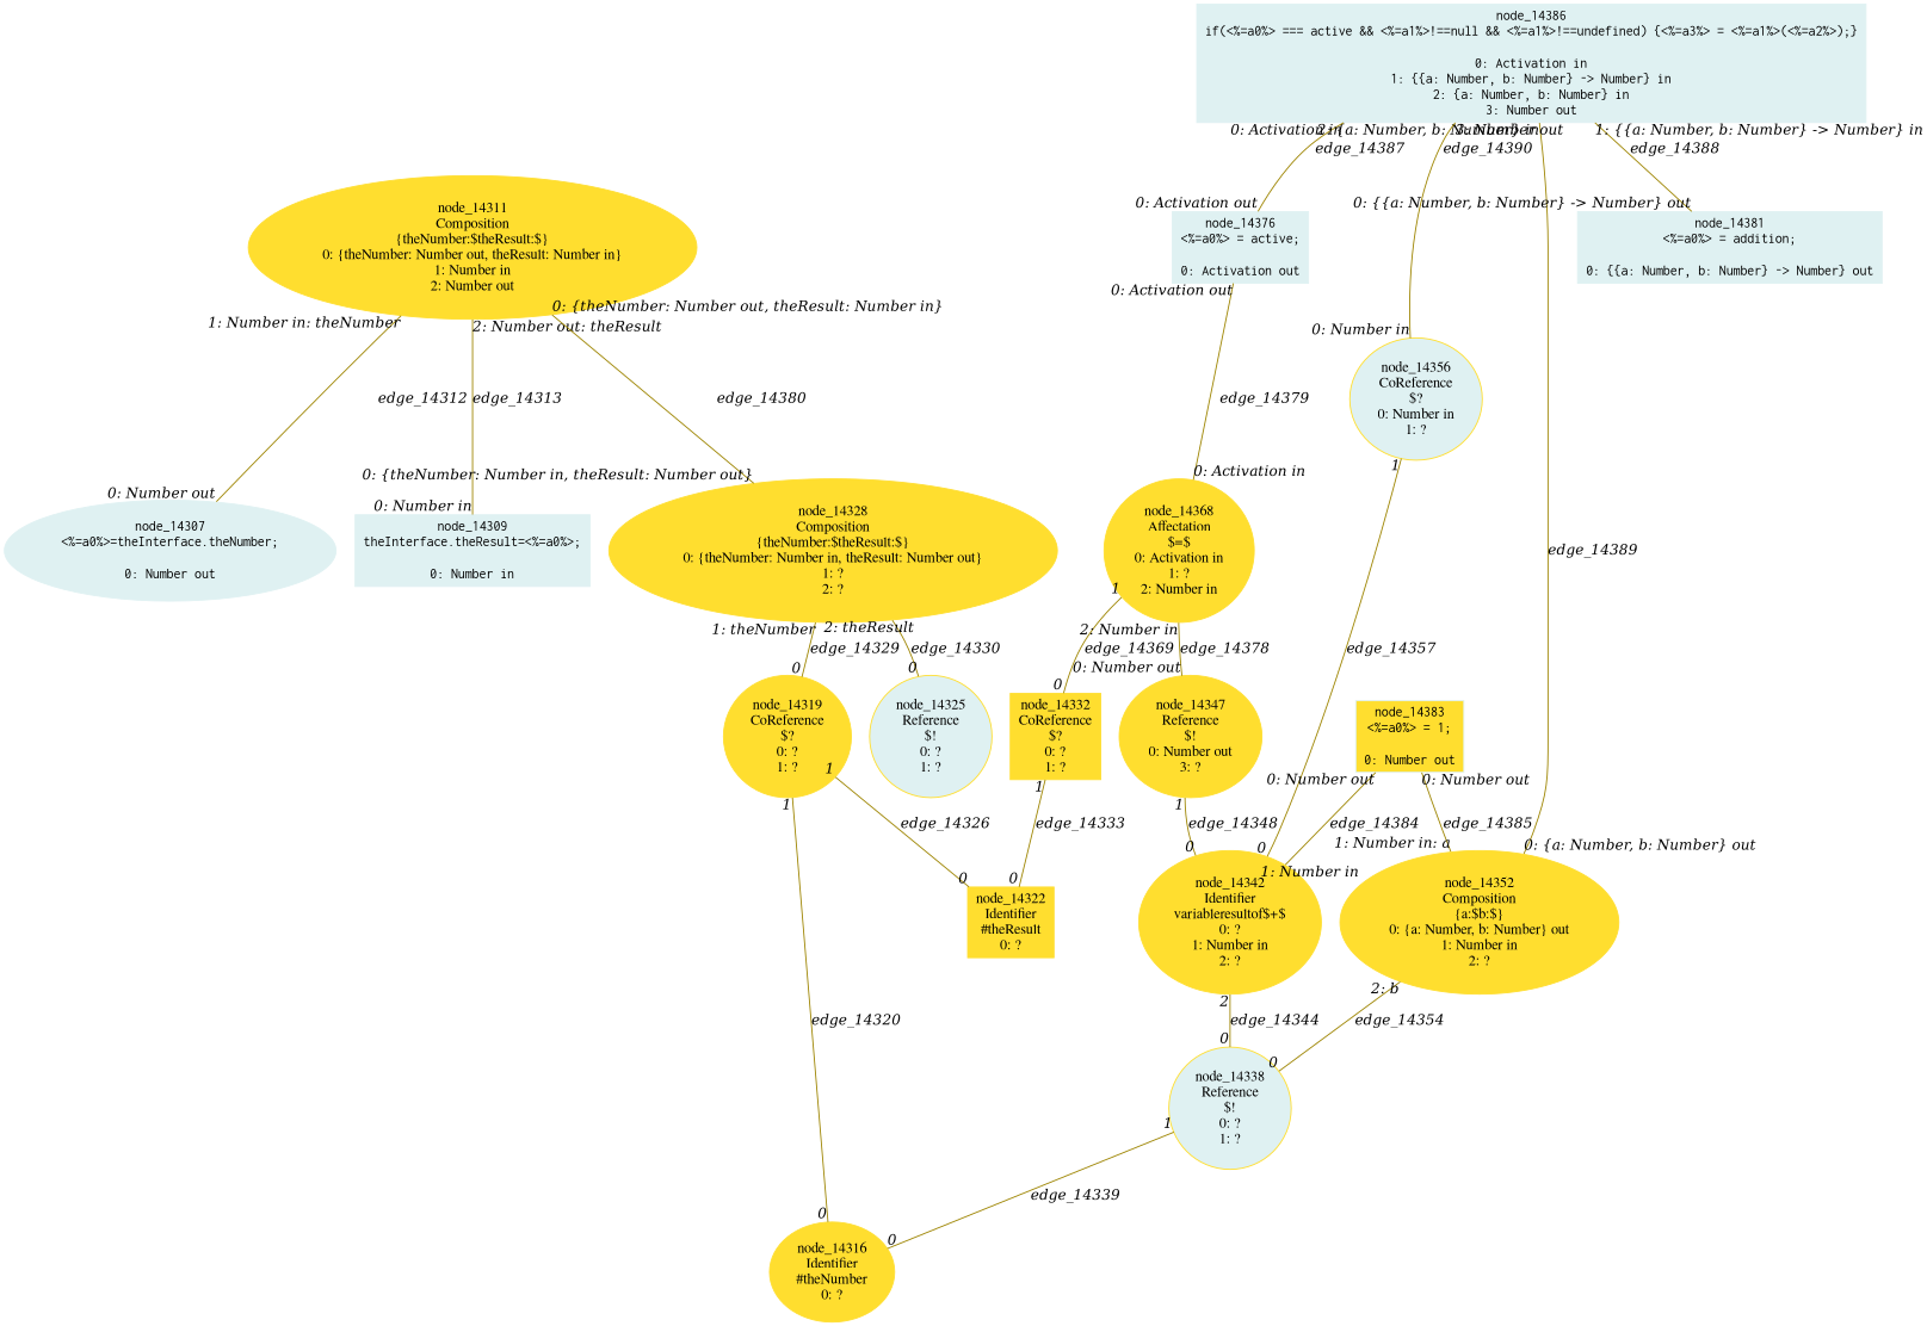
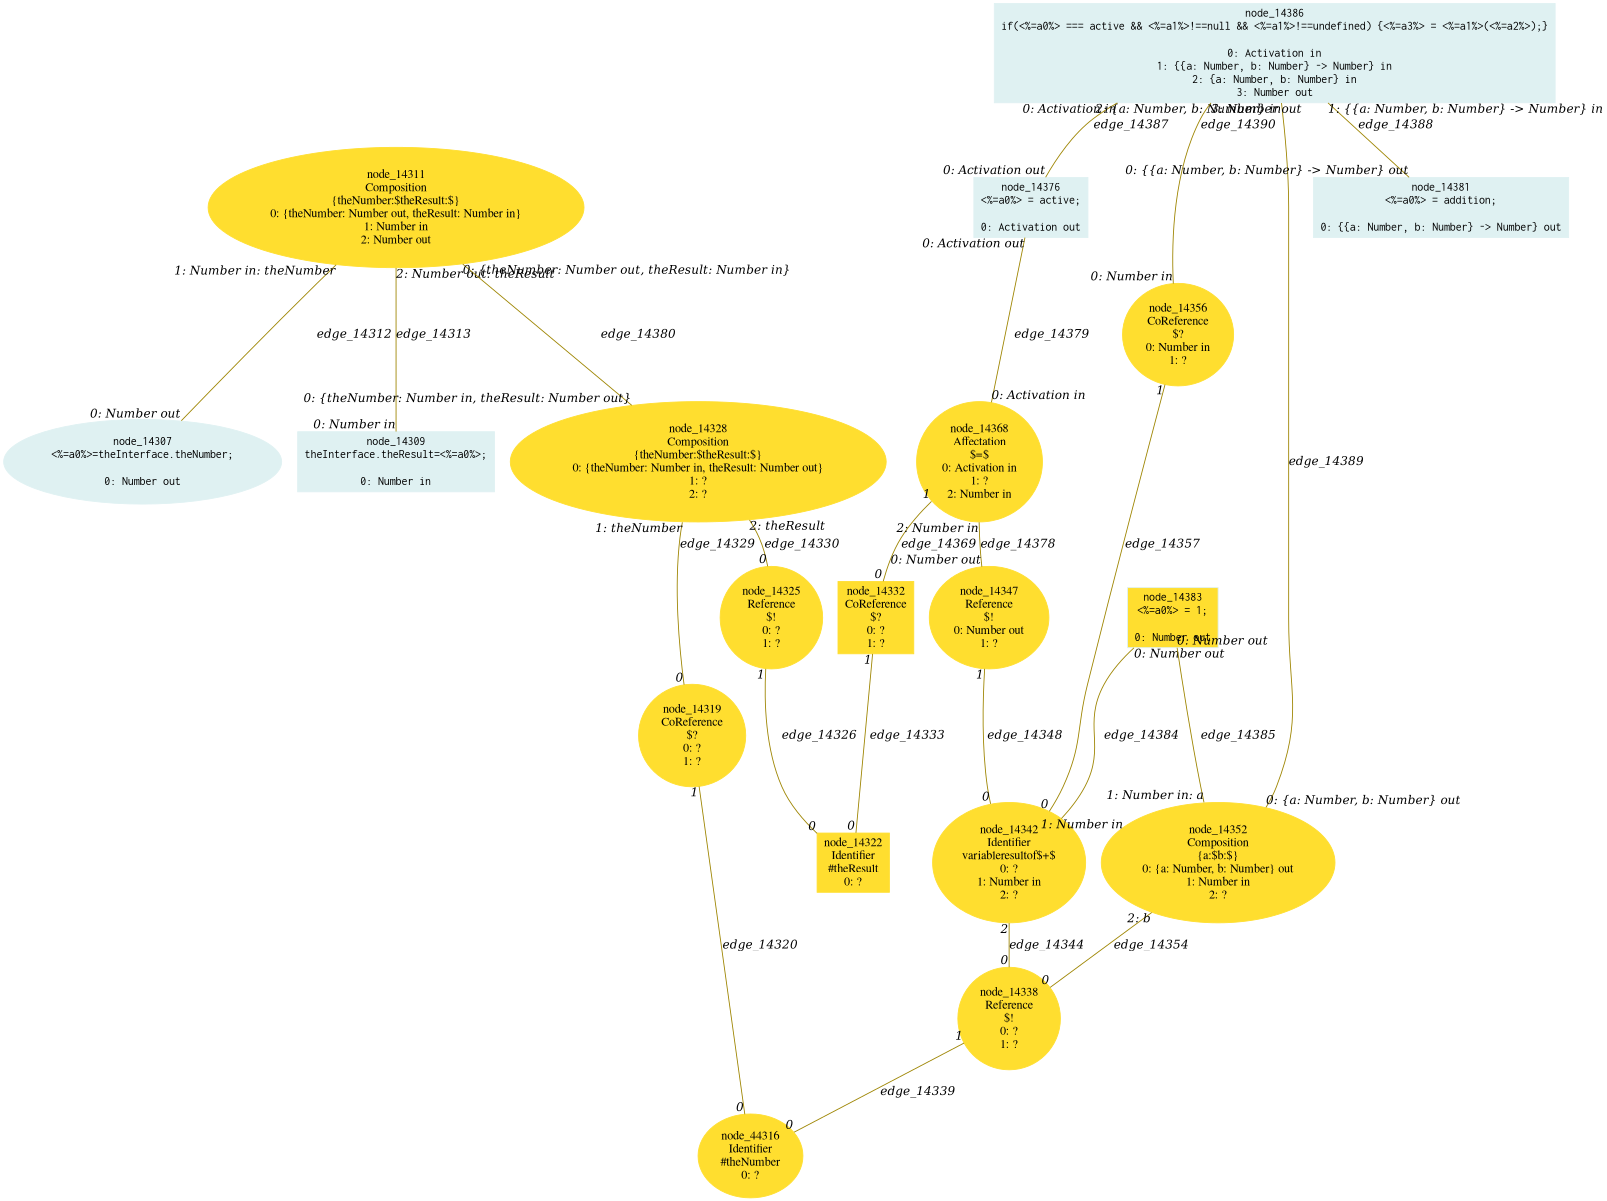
  digraph {
    node [color="#ffde2f" fontname=Times shape=ellipse style=filled]
    edge [arrowHead=none arrowsize=1 color="#9d8400" dir=none fontname="Times-Italic" headlabel=0 taillabel=1]
    n1 [color="#dff1f2" fontname=Courier label="node_14307\n<%=a0%>=theInterface.theNumber;\n\n0: Number out"]
    n2 [color="#dff1f2" fontname=Courier label="node_14309\ntheInterface.theResult=<%=a0%>;\n\n0: Number in" shape=box]
    n3 [label="node_14311\nComposition\n{theNumber:$theResult:$}\n0: {theNumber: Number out, theResult: Number in}\n1: Number in\n2: Number out"]
    n4 [label="node_14328\nComposition\n{theNumber:$theResult:$}\n0: {theNumber: Number in, theResult: Number out}\n1: ?\n2: ?"]
    n5 [label="node_14319\nCoReference\n$?\n0: ?\n1: ?"]
-   n6 [label="node_14325\nReference\n$!\n0: ?\n1: ?" fillcolor="#dff1f2"]
-   n7 [label="node_14316\nIdentifier\n#theNumber\n0: ?"]
+   n6 [label="node_14325\nReference\n$!\n0: ?\n1: ?"]
+   n7 [label="node_44316\nIdentifier\n#theNumber\n0: ?"]
    n8 [label="node_14322\nIdentifier\n#theResult\n0: ?" shape=box]
    n9 [label="node_14332\nCoReference\n$?\n0: ?\n1: ?" shape=box]
-   n10 [label="node_14338\nReference\n$!\n0: ?\n1: ?" fillcolor="#dff1f2"]
+   n10 [label="node_14338\nReference\n$!\n0: ?\n1: ?"]
    n11 [label="node_14342\nIdentifier\nvariableresultof$+$\n0: ?\n1: Number in\n2: ?"]
-   n12 [label="node_14347\nReference\n$!\n0: Number out\n3: ?"]
+   n12 [label="node_14347\nReference\n$!\n0: Number out\n1: ?"]
    n13 [label="node_14352\nComposition\n{a:$b:$}\n0: {a: Number, b: Number} out\n1: Number in\n2: ?"]
-   n14 [label="node_14356\nCoReference\n$?\n0: Number in\n1: ?" fillcolor="#dff1f2"]
+   n14 [label="node_14356\nCoReference\n$?\n0: Number in\n1: ?"]
    n15 [label="node_14368\nAffectation\n$=$\n0: Activation in\n1: ?\n2: Number in"]
    n16 [color="#dff1f2" fontname=Courier label="node_14376\n<%=a0%> = active;\n\n0: Activation out" shape=box]
    n17 [color="#dff1f2" fontname=Courier label="node_14381\n<%=a0%> = addition;\n\n0: {{a: Number, b: Number} -> Number} out" shape=box]
    n18 [color="#dff1f2" fillcolor="#ffde2f" fontname=Courier label="node_14383\n<%=a0%> = 1;\n\n0: Number out" shape=box]
    n19 [color="#dff1f2" fontname=Courier label="node_14386\nif(<%=a0%> === active && <%=a1%>!==null && <%=a1%>!==undefined) {<%=a3%> = <%=a1%>(<%=a2%>);}\n\n0: Activation in\n1: {{a: Number, b: Number} -> Number} in\n2: {a: Number, b: Number} in\n3: Number out" shape=box]
    n3 -> n1 [headlabel="0: Number out" label=edge_14312 taillabel="1: Number in: theNumber"]
    n3 -> n2 [headlabel="0: Number in" label=edge_14313 taillabel="2: Number out: theResult"]
    n3 -> n4 [headlabel="0: {theNumber: Number in, theResult: Number out}" label=edge_14380 taillabel="0: {theNumber: Number out, theResult: Number in}"]
    n4 -> n5 [label=edge_14329 taillabel="1: theNumber"]
    n4 -> n6 [label=edge_14330 taillabel="2: theResult"]
    n5 -> n7 [label=edge_14320]
-   n5 -> n8 [label=edge_14326]
+   n6 -> n8 [label=edge_14326]
    n9 -> n8 [label=edge_14333]
    n10 -> n7 [label=edge_14339]
    n11 -> n10 [label=edge_14344 taillabel=2]
    n12 -> n11 [label=edge_14348]
    n13 -> n10 [label=edge_14354 taillabel="2: b"]
    n14 -> n11 [label=edge_14357]
    n15 -> n9 [label=edge_14369]
    n15 -> n12 [headlabel="0: Number out" label=edge_14378 taillabel="2: Number in"]
    n16 -> n15 [headlabel="0: Activation in" label=edge_14379 taillabel="0: Activation out"]
    n18 -> n11 [headlabel="1: Number in" label=edge_14384 taillabel="0: Number out"]
    n18 -> n13 [headlabel="1: Number in: a" label=edge_14385 taillabel="0: Number out"]
    n19 -> n13 [headlabel="0: {a: Number, b: Number} out" label=edge_14389 taillabel="2: {a: Number, b: Number} in"]
    n19 -> n14 [headlabel="0: Number in" label=edge_14390 taillabel="3: Number out"]
    n19 -> n16 [headlabel="0: Activation out" label=edge_14387 taillabel="0: Activation in"]
    n19 -> n17 [headlabel="0: {{a: Number, b: Number} -> Number} out" label=edge_14388 taillabel="1: {{a: Number, b: Number} -> Number} in"]
  }
